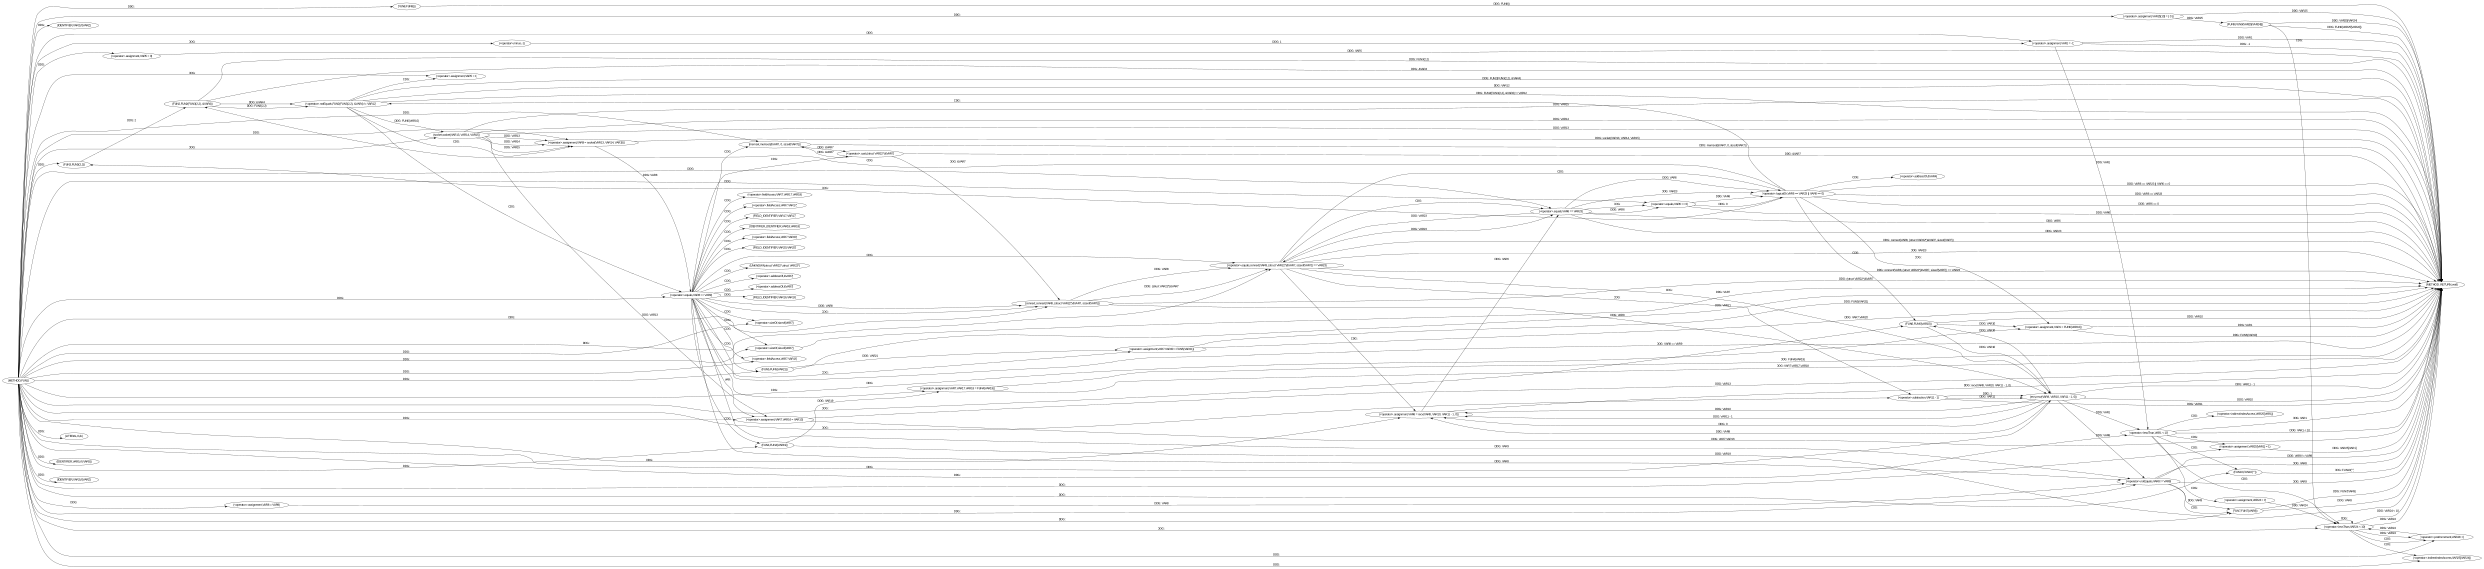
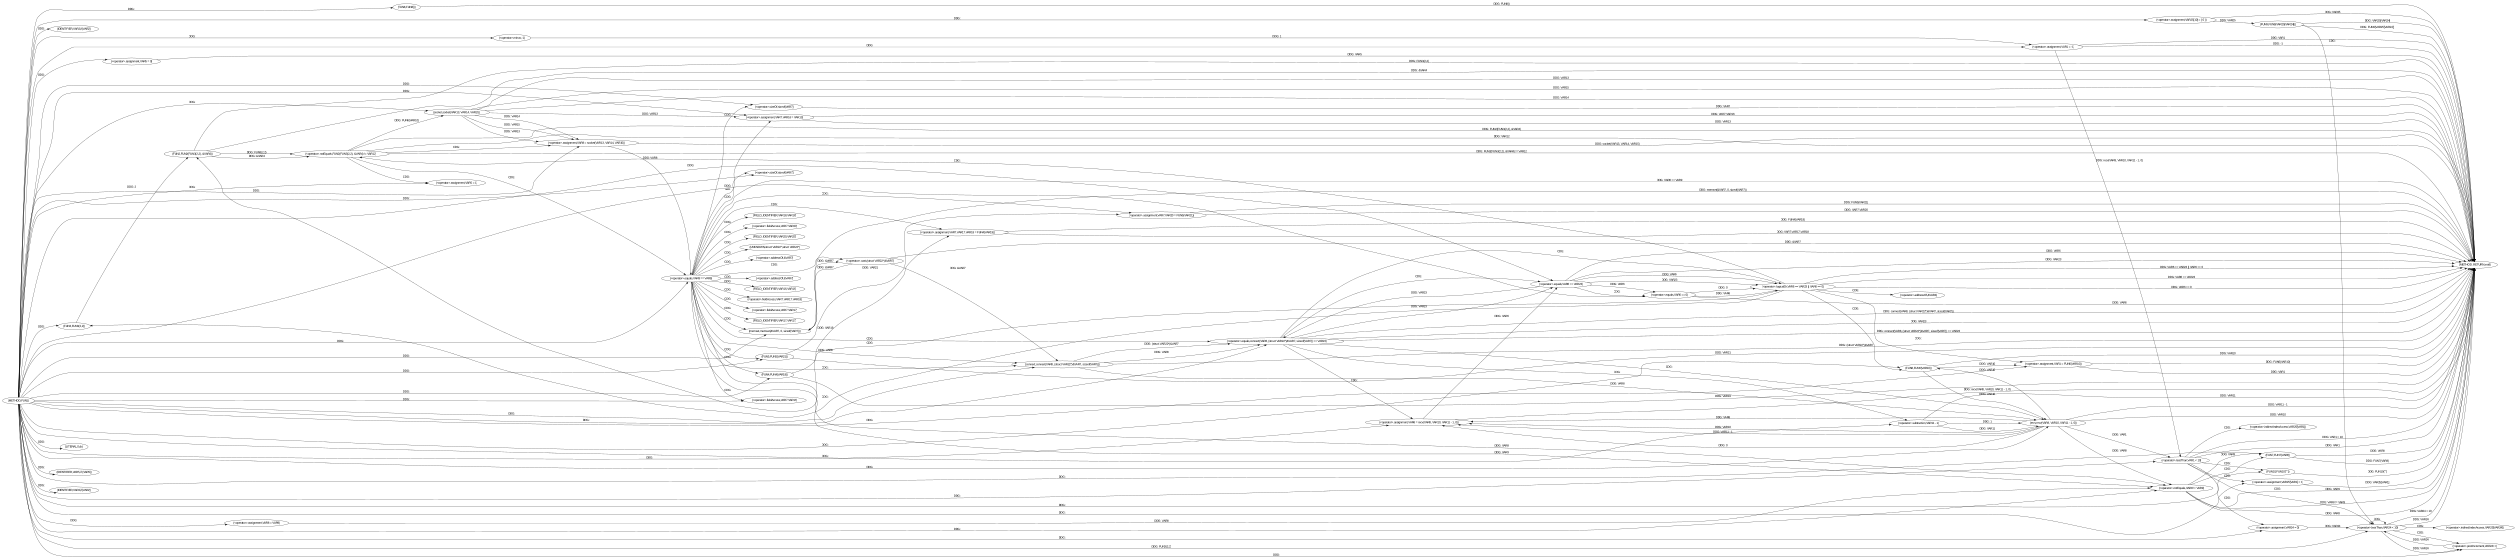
  digraph {
    fontname="Liberation Sans"
    rankdir=LR
    node [fontname="Liberation Sans"]
    edge [fontname="Liberation Sans"]
    n1 [label="(METHOD,FUN1)"]
    n2 [label="(<operator>.assignment,VAR1 = -1)"]
    n3 [label="(<operator>.minus,-1)"]
    n4 [label="(IDENTIFIER,VAR2,if(VAR2))"]
    n5 [label="(<operator>.assignment,VAR5 = 0)"]
    n6 [label="(<operator>.assignment,VAR8 = VAR9)"]
    n7 [label="(FUN3,FUN3(2,2))"]
    n8 [label="(<operator>.assignment,VAR5 = 1)"]
    n9 [label="(<operator>.assignment,VAR8 = socket(VAR13, VAR14, VAR15))"]
    n10 [label="(socket,socket(VAR13, VAR14, VAR15))"]
    n11 [label="(<operator>.equals,VAR8 == VAR9)"]
    n12 [label="(memset,memset(&VAR7, 0, sizeof(VAR7)))"]
    n13 [label="(<operator>.sizeOf,sizeof(VAR7))"]
    n14 [label="(<operator>.assignment,VAR7.VAR16 = VAR13)"]
    n15 [label="(FUN4,FUN4(VAR19))"]
    n16 [label="(FUN5,FUN5(VAR21))"]
    n17 [label="(<operator>.equals,connect(VAR8, (struct VAR22*)&VAR7, sizeof(VAR7)) == VAR23)"]
    n18 [label="(connect,connect(VAR8, (struct VAR22*)&VAR7, sizeof(VAR7)))"]
    n19 [label="(<operator>.sizeOf,sizeof(VAR7))"]
    n20 [label="(<operator>.assignment,VAR6 = recv(VAR8, VAR10, VAR11 - 1, 0))"]
    n21 [label="(recv,recv(VAR8, VAR10, VAR11 - 1, 0))"]
    n22 [label="(<operator>.subtraction,VAR11 - 1)"]
    n23 [label="(<operator>.equals,VAR6 == VAR23)"]
    n24 [label="(<operator>.equals,VAR6 == 0)"]
    n25 [label="(<operator>.assignment,VAR1 = FUN6(VAR10))"]
    n26 [label="(FUN6,FUN6(VAR10))"]
    n27 [label="(LITERAL,0,do)"]
    n28 [label="(<operator>.notEquals,VAR8 != VAR9)"]
    n29 [label="(FUN7,FUN7(VAR8))"]
    n30 [label="(IDENTIFIER,VAR5,if (VAR5))"]
    n31 [label="(FUN8,FUN8())"]
    n32 [label="(IDENTIFIER,VAR2,if(VAR2))"]
    n33 [label="(<operator>.assignment,VAR25[10] = { 0 })"]
    n34 [label="(<operator>.lessThan,VAR1 < 10)"]
    n35 [label="(<operator>.assignment,VAR25[VAR1] = 1)"]
    n36 [label="(<operator>.assignment,VAR24 = 0)"]
    n37 [label="(<operator>.lessThan,VAR24 < 10)"]
    n38 [label="(<operator>.postIncrement,VAR24++)"]
    n39 [label="(FUN10,FUN10(\"\"))"]
    n40 [label="(<operator>.fieldAccess,VAR7.VAR16)"]
    n41 [label="(METHOD_RETURN,void)"]
    n42 [label="(<operator>.notEquals,FUN2(FUN3(2,2), &VAR4) != VAR12)"]
    n43 [label="(FUN2,FUN2(FUN3(2,2), &VAR4))"]
    n44 [label="(<operator>.assignment,VAR7.VAR17.VAR18 = FUN4(VAR19))"]
    n45 [label="(<operator>.assignment,VAR7.VAR20 = FUN5(VAR21))"]
    n46 [label="(<operator>.cast,(struct VAR22*)&VAR7)"]
    n47 [label="(<operator>.addressOf,&VAR7)"]
    n48 [label="(FIELD_IDENTIFIER,VAR16,VAR16)"]
    n49 [label="(<operator>.fieldAccess,VAR7.VAR17.VAR18)"]
    n50 [label="(<operator>.fieldAccess,VAR7.VAR17)"]
    n51 [label="(FIELD_IDENTIFIER,VAR17,VAR17)"]
-   n52 [label="(IDENTIFIER_IDENTIFIER,VAR18,VAR18)"]
+   n52 [label="(FIELD_IDENTIFIER,VAR18,VAR18)"]
    n53 [label="(<operator>.fieldAccess,VAR7.VAR20)"]
    n54 [label="(FIELD_IDENTIFIER,VAR20,VAR20)"]
    n55 [label="(UNKNOWN,struct VAR22*,struct VAR22*)"]
    n56 [label="(<operator>.addressOf,&VAR7)"]
    n57 [label="(<operator>.logicalOr,VAR6 == VAR23 || VAR6 == 0)"]
    n58 [label="(FUN9,FUN9(VAR25[VAR24]))"]
    n59 [label="(<operator>.indirectIndexAccess,VAR25[VAR1])"]
    n60 [label="(<operator>.indirectIndexAccess,VAR25[VAR24])"]
    n61 [label="(<operator>.addressOf,&VAR4)"]
    n1 -> n2 [label="DDG: "]
    n1 -> n3 [label="DDG: "]
    n1 -> n4 [label="DDG: "]
    n1 -> n5 [label="DDG: "]
    n1 -> n6 [label="DDG: "]
    n1 -> n7 [label="DDG: "]
    n1 -> n8 [label="DDG: "]
    n1 -> n9 [label="DDG: "]
    n1 -> n10 [label="DDG: "]
    n1 -> n11 [label="DDG: "]
    n1 -> n12 [label="DDG: "]
    n1 -> n13 [label="DDG: "]
    n1 -> n14 [label="DDG: "]
    n1 -> n15 [label="DDG: "]
    n1 -> n16 [label="DDG: "]
    n1 -> n17 [label="DDG: "]
    n1 -> n18 [label="DDG: "]
    n1 -> n19 [label="DDG: "]
    n1 -> n20 [label="DDG: "]
    n1 -> n21 [label="DDG: "]
    n1 -> n22 [label="DDG: "]
    n1 -> n23 [label="DDG: "]
    n1 -> n24 [label="DDG: "]
    n1 -> n25 [label="DDG: "]
    n1 -> n26 [label="DDG: "]
    n1 -> n27 [label="DDG: "]
    n1 -> n28 [label="DDG: "]
    n1 -> n29 [label="DDG: "]
    n1 -> n30 [label="DDG: "]
    n1 -> n31 [label="DDG: "]
    n1 -> n32 [label="DDG: "]
    n1 -> n33 [label="DDG: "]
    n1 -> n34 [label="DDG: "]
    n1 -> n35 [label="DDG: "]
-   n1 -> n60 [label="DDG: "]
-   n1 -> n37 [label="DDG: "]
+   n1 -> n36 [label="DDG: "]
+   n1 -> n37 [label="DDG: FUN3(2,2)"]
    n1 -> n38 [label="DDG: "]
    n1 -> n39 [label="DDG: "]
    n1 -> n40 [label="DDG: "]
-   n2 -> n34 [label="DDG: VAR1"]
+   n2 -> n34 [label="DDG: recv(VAR8, VAR10, VAR11 - 1, 0)"]
    n2 -> n41 [label="DDG: VAR1"]
    n2 -> n41 [label="DDG: -1"]
    n3 -> n2 [label="DDG: 1"]
    n5 -> n41 [label="DDG: VAR5"]
    n6 -> n28 [label="DDG: VAR8"]
    n7 -> n43 [label="DDG: 2"]
    n9 -> n11 [label="DDG: VAR8"]
    n9 -> n41 [label="DDG: socket(VAR13, VAR14, VAR15)"]
    n10 -> n9 [label="DDG: VAR13"]
    n10 -> n9 [label="DDG: VAR14"]
    n10 -> n9 [label="DDG: VAR15"]
    n10 -> n14 [label="DDG: VAR13"]
    n10 -> n41 [label="DDG: VAR13"]
    n10 -> n41 [label="DDG: VAR15"]
    n10 -> n41 [label="DDG: VAR14"]
    n11 -> n12 [label="CDG: "]
    n11 -> n13 [label="CDG: "]
    n11 -> n14 [label="VAR: "]
    n11 -> n15 [label="CDG: "]
    n11 -> n16 [label="CDG: "]
    n11 -> n17 [label="CDG: "]
    n11 -> n18 [label="DDG: VAR8"]
    n11 -> n18 [label="CDG: "]
    n11 -> n19 [label="CDG: "]
    n11 -> n28 [label="DDG: VAR8"]
    n11 -> n28 [label="DDG: VAR9"]
    n11 -> n40 [label="CDG: "]
    n11 -> n41 [label="DDG: VAR8 == VAR9"]
    n11 -> n44 [label="CDG: "]
    n11 -> n45 [label="CDG: "]
    n11 -> n46 [label="CDG: "]
    n11 -> n47 [label="CDG: "]
    n11 -> n48 [label="DDG: "]
    n11 -> n49 [label="CDG: "]
    n11 -> n50 [label="CDG: "]
    n11 -> n51 [label="CDG: "]
    n11 -> n52 [label="CDG: "]
    n11 -> n53 [label="CDG: "]
    n11 -> n54 [label="CDG: "]
    n11 -> n55 [label="CDG: "]
    n11 -> n56 [label="CDG: "]
    n12 -> n41 [label="DDG: memset(&VAR7, 0, sizeof(VAR7))"]
    n12 -> n46 [label="DDG: &VAR7"]
    n14 -> n41 [label="DDG: VAR13"]
    n14 -> n41 [label="DDG: VAR7.VAR16"]
    n15 -> n41 [label="DDG: VAR19"]
    n15 -> n44 [label="DDG: VAR19"]
    n16 -> n41 [label="DDG: VAR21"]
    n16 -> n45 [label="DDG: VAR21"]
    n17 -> n20 [label="CDG: "]
    n17 -> n21 [label="CDG: "]
    n17 -> n22 [label="CDG: "]
    n17 -> n23 [label="DDG: VAR23"]
    n17 -> n23 [label="CDG: "]
    n17 -> n41 [label="DDG: connect(VAR8, (struct VAR22*)&VAR7, sizeof(VAR7))"]
    n17 -> n41 [label="DDG: VAR23"]
    n17 -> n41 [label="DDG: connect(VAR8, (struct VAR22*)&VAR7, sizeof(VAR7)) == VAR23"]
    n17 -> n57 [label="CDG: "]
    n18 -> n17 [label="DDG: VAR8"]
    n18 -> n17 [label="DDG: (struct VAR22*)&VAR7"]
    n18 -> n21 [label="DDG: VAR8"]
    n18 -> n41 [label="DDG: (struct VAR22*)&VAR7"]
    n19 -> n41 [label="DDG: VAR7"]
    n20 -> n23 [label="DDG: VAR6"]
    n20 -> n41 [label="DDG: recv(VAR8, VAR10, VAR11 - 1, 0)"]
    n21 -> n20 [label="DDG: VAR8"]
    n21 -> n20 [label="DDG: VAR10"]
    n21 -> n20 [label="DDG: VAR11 - 1"]
    n21 -> n20 [label="DDG: 0"]
    n21 -> n26 [label="DDG: VAR10"]
    n21 -> n28 [label="DDG: VAR8"]
    n21 -> n34 [label="DDG: VAR1"]
    n21 -> n41 [label="DDG: VAR11 - 1"]
    n21 -> n41 [label="DDG: VAR10"]
    n22 -> n21 [label="DDG: VAR11"]
    n22 -> n21 [label="DDG: 1"]
    n22 -> n41 [label="DDG: VAR11"]
    n23 -> n17 [label="DDG: VAR23"]
    n23 -> n24 [label="DDG: VAR6"]
    n23 -> n24 [label="CDG: "]
    n23 -> n41 [label="DDG: VAR6"]
    n23 -> n41 [label="DDG: VAR23"]
    n23 -> n57 [label="DDG: VAR6"]
    n23 -> n57 [label="DDG: VAR23"]
    n24 -> n41 [label="DDG: VAR6"]
    n24 -> n57 [label="DDG: VAR6"]
    n24 -> n57 [label="DDG: 0"]
    n25 -> n41 [label="DDG: VAR1"]
    n25 -> n41 [label="DDG: FUN6(VAR10)"]
    n26 -> n21 [label="DDG: VAR10"]
    n26 -> n25 [label="DDG: VAR10"]
    n26 -> n41 [label="DDG: VAR10"]
    n28 -> n29 [label="DDG: VAR8"]
    n28 -> n29 [label="CDG: "]
    n28 -> n41 [label="DDG: VAR9"]
    n28 -> n41 [label="DDG: VAR8 != VAR9"]
    n28 -> n41 [label="DDG: VAR8"]
    n29 -> n41 [label="DDG: VAR8"]
    n29 -> n41 [label="DDG: FUN7(VAR8)"]
    n31 -> n41 [label="DDG: FUN8()"]
    n33 -> n41 [label="DDG: VAR25"]
    n33 -> n58 [label="DDG: VAR25"]
    n34 -> n35 [label="CDG: "]
    n34 -> n36 [label="CDG: "]
    n34 -> n37 [label="CDG: "]
    n34 -> n39 [label="CDG: "]
    n34 -> n41 [label="DDG: VAR1 < 10"]
    n34 -> n41 [label="DDG: VAR1"]
    n34 -> n59 [label="CDG: "]
    n35 -> n41 [label="DDG: VAR25[VAR1]"]
    n36 -> n37 [label="DDG: VAR24"]
    n37 -> n37 [label="CDG: "]
    n37 -> n38 [label="DDG: VAR24"]
    n37 -> n38 [label="CDG: "]
    n37 -> n41 [label="DDG: VAR24 < 10"]
    n37 -> n41 [label="DDG: VAR24"]
    n37 -> n60 [label="CDG: "]
    n38 -> n37 [label="DDG: VAR24"]
    n39 -> n41 [label="DDG: FUN10(\"\")"]
    n42 -> n8 [label="CDG: "]
    n42 -> n9 [label="CDG: "]
    n42 -> n10 [label="DDG: FUN6(VAR10)"]
    n42 -> n11 [label="CDG: "]
    n42 -> n41 [label="DDG: FUN2(FUN3(2,2), &VAR4)"]
    n42 -> n41 [label="DDG: VAR12"]
    n42 -> n41 [label="DDG: FUN2(FUN3(2,2), &VAR4) != VAR12"]
    n43 -> n41 [label="DDG: FUN3(2,2)"]
    n43 -> n41 [label="DDG: &VAR4"]
    n43 -> n42 [label="DDG: FUN3(2,2)"]
    n43 -> n42 [label="DDG: &VAR4"]
    n44 -> n41 [label="DDG: FUN4(VAR19)"]
    n44 -> n41 [label="DDG: VAR7.VAR17.VAR18"]
    n45 -> n41 [label="DDG: VAR7.VAR20"]
    n45 -> n41 [label="DDG: FUN5(VAR21)"]
    n46 -> n12 [label="DDG: &VAR7"]
    n46 -> n18 [label="DDG: &VAR7"]
    n46 -> n41 [label="DDG: &VAR7"]
    n57 -> n7 [label="CDG: "]
    n57 -> n25 [label="CDG: "]
    n57 -> n26 [label="CDG: "]
    n57 -> n41 [label="DDG: VAR6 == VAR23 || VAR6 == 0"]
    n57 -> n41 [label="DDG: VAR6 == VAR23"]
    n57 -> n41 [label="DDG: VAR6 == 0"]
    n57 -> n42 [label="CDG: "]
    n57 -> n43 [label="CDG: "]
    n57 -> n61 [label="CDG: "]
    n58 -> n37 [label="CDG: "]
    n58 -> n41 [label="DDG: VAR25[VAR24]"]
    n58 -> n41 [label="DDG: FUN9(VAR25[VAR24])"]
  }
